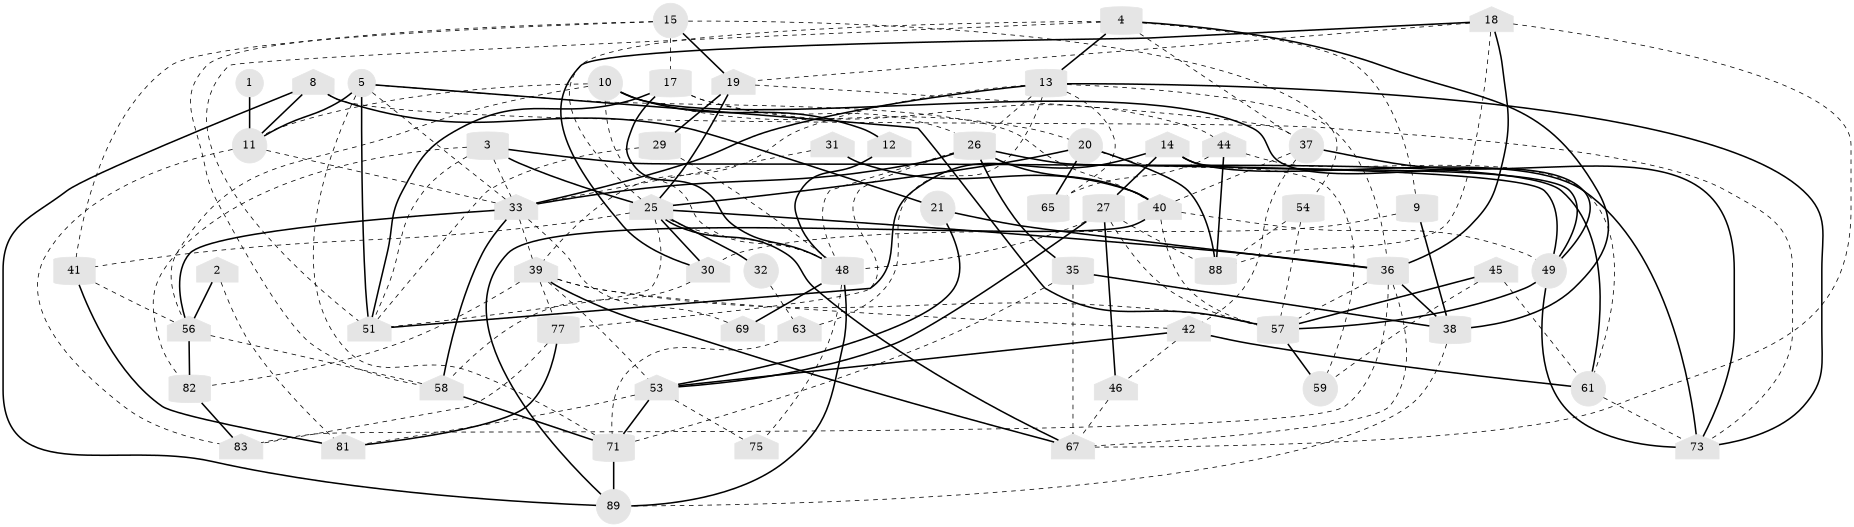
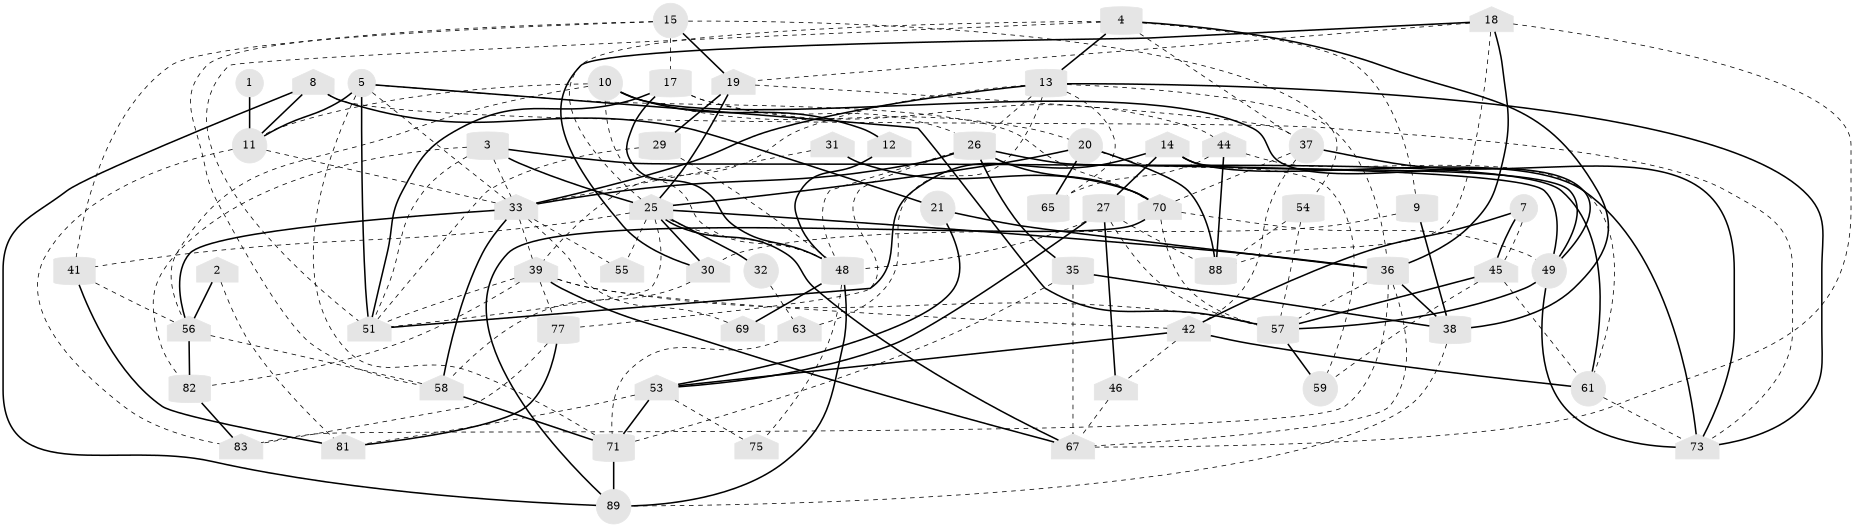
  graph {
    node [color=gray90 shape=house style=filled]
    edge [style=dashed]
    1 [shape=circle super="+68"]
    11 [shape=circle super="+100"]
    33 [super="+86"]
    83 [super="+92"]
    56 [super="+79"]
    82 [shape=cylinder]
    58
    2
    81
    3 [shape=cylinder super="+84"]
    25 [super="+95"]
    49 [shape=circle super="+74"]
    51 [super="+60"]
    30 [super="+47"]
    48 [shape=cylinder super="+98"]
    36 [shape=cylinder super="+66"]
    41 [shape=cylinder]
    67 [super="+72"]
    32 [shape=circle]
+   55
    39 [super="+87"]
    69
    57 [shape=cylinder super="+64"]
    73 [super="+90"]
    4 [shape=cylinder super="+24"]
    9 [shape=cylinder]
    13 [shape=cylinder super="+16"]
    37 [shape=circle]
    38 [shape=cylinder super="+80"]
    26 [shape=cylinder super="+34"]
    63
    65 [shape=cylinder]
-   40 [super="+91"]
+   40 [super="+91" label=70]
    42 [super="+50"]
    89 [shape=circle super="+93"]
    5 [shape=circle super="+6"]
    71 [shape=cylinder super="+97"]
    59 [shape=circle]
    53
    61 [shape=circle super="+99"]
    46
+   7 [shape=circle]
    45 [super="+70"]
    8
    21 [shape=circle]
    10 [shape=circle super="+76"]
    12
    20 [shape=circle super="+28"]
    88 [shape=cylinder]
    75
    35 [shape=cylinder super="+78"]
    77 [shape=cylinder]
    27 [shape=cylinder super="+62"]
    14
    15 [shape=circle super="+43"]
    17 [shape=cylinder]
    19 [super="+22"]
    54 [shape=cylinder super="+94"]
    44 [super="+52"]
    29 [shape=cylinder]
    18 [super="+23"]
    31
    1 -- 11 [style=bold weight=2]
    11 -- 33
    11 -- 83
    33 -- 56 [style=bold]
    33 -- 58 [style=bold]
+   33 -- 55
    33 -- 39
    33 -- 69
    56 -- 82 [style=bold]
    56 -- 58
    82 -- 83 [style=bold]
    58 -- 71 [style=bold]
    2 -- 56 [style=bold]
    2 -- 81
    3 -- 33
    3 -- 82
    3 -- 25 [style=bold]
    3 -- 49 [style=bold]
    3 -- 51
    25 -- 51
    25 -- 30 [style=bold]
    25 -- 48
    25 -- 36 [style=bold]
    25 -- 41
    25 -- 67 [style=bold]
    25 -- 32 [style=bold]
+   25 -- 55
    49 -- 57 [style=bold]
    49 -- 73 [style=bold]
    30 -- 58
    48 -- 69 [style=bold]
    48 -- 89 [style=bold]
    48 -- 75
    36 -- 83
    36 -- 67
    36 -- 57
    36 -- 38 [style=bold]
    41 -- 56
    41 -- 81 [style=bold]
    32 -- 63
    39 -- 82
-   39 -- 53
+   39 -- 51
    39 -- 67 [style=bold]
    39 -- 57
    39 -- 42
    39 -- 77
    57 -- 59 [style=bold]
    4 -- 25
    4 -- 51
    4 -- 9
    4 -- 13 [style=bold]
    4 -- 37
    4 -- 38 [style=bold]
    9 -- 30
    9 -- 38 [style=bold]
    13 -- 33 [style=bold weight=2]
    13 -- 36
    13 -- 39
    13 -- 73 [style=bold]
    13 -- 26
    13 -- 63
    13 -- 65
    37 -- 73 [style=bold]
    37 -- 40
    37 -- 42
    38 -- 89
    26 -- 33 [style=bold]
    26 -- 48
    26 -- 40 [style=bold]
    26 -- 61 [style=bold]
    26 -- 35 [style=bold]
    26 -- 77
    63 -- 71
    40 -- 49
    40 -- 57
    40 -- 89 [style=bold]
    42 -- 53 [style=bold]
    42 -- 61 [style=bold]
    42 -- 46
    5 -- 11 [style=bold]
    5 -- 33
    5 -- 51 [style=bold]
    5 -- 57 [style=bold]
    5 -- 40
    5 -- 71
    71 -- 89 [style=bold]
    53 -- 81
    53 -- 71 [style=bold]
    53 -- 75
    61 -- 73
    46 -- 67
+   7 -- 42 [style=bold]
+   7 -- 45 [style=bold]
+   7 -- 45
    45 -- 57 [style=bold]
    45 -- 59
    45 -- 61
    8 -- 11 [style=bold]
    8 -- 73
    8 -- 89 [style=bold]
    8 -- 21 [style=bold]
    21 -- 36 [style=bold]
    21 -- 53 [style=bold]
    10 -- 11
    10 -- 56
    10 -- 49 [style=bold]
    10 -- 48
    10 -- 12 [style=bold]
    10 -- 20
    12 -- 48 [style=bold]
    20 -- 25 [style=bold]
    20 -- 65 [style=bold]
    20 -- 59
    20 -- 88 [style=bold]
    35 -- 67 [weight=2]
    35 -- 38 [style=bold]
    35 -- 71
    77 -- 83
    77 -- 81 [style=bold]
    27 -- 48
    27 -- 57
    27 -- 53 [style=bold]
    27 -- 46 [style=bold]
    27 -- 88
    14 -- 49 [style=bold]
    14 -- 51 [style=bold]
    14 -- 73 [style=bold]
    14 -- 27 [style=bold]
    15 -- 58
    15 -- 41
    15 -- 17
    15 -- 19 [style=bold]
    15 -- 54
    17 -- 51 [style=bold]
    17 -- 48 [style=bold]
    17 -- 26
    17 -- 44
    19 -- 25 [style=bold]
    19 -- 37
    19 -- 29 [style=bold weight=2]
    54 -- 57
    54 -- 88
    44 -- 65
    44 -- 61
    44 -- 88 [style=bold]
    29 -- 51
    29 -- 48
    18 -- 30 [style=bold]
    18 -- 36 [style=bold]
    18 -- 67
    18 -- 88
    18 -- 19
    31 -- 33
    31 -- 40 [style=bold]
  }
